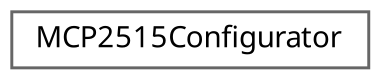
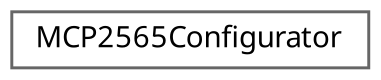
  digraph {
    rankdir=LR
    fontname="Noto Sans"
-   n1 [color=grey40 fillcolor=white fontname="Noto Sans" fontsize=10 height=0.2 label=MCP2515Configurator shape=box style=filled width=0.4]
+   n1 [color=grey40 fillcolor=white fontname="Noto Sans" fontsize=10 height=0.2 label=MCP2565Configurator shape=box style=filled width=0.4]
  }
